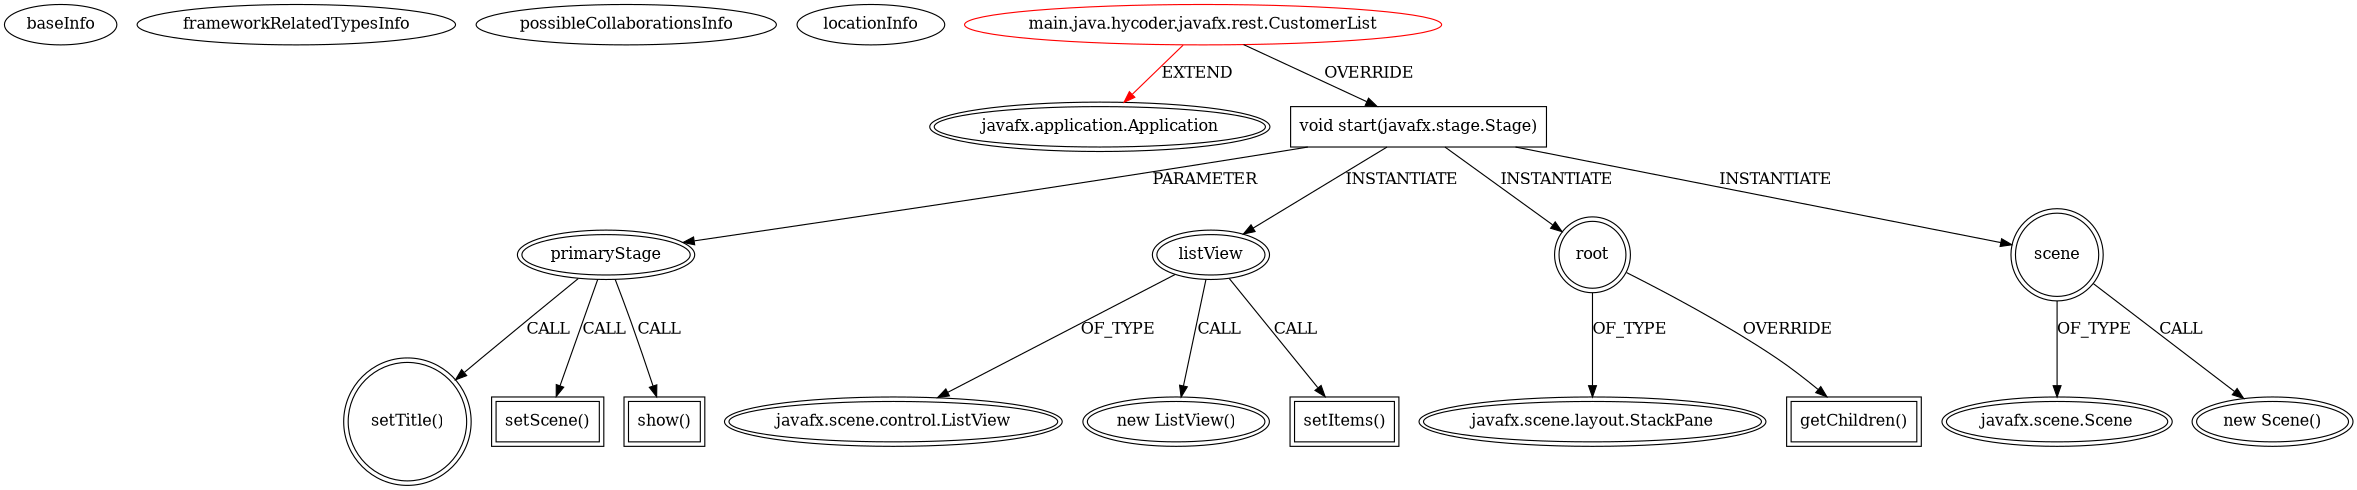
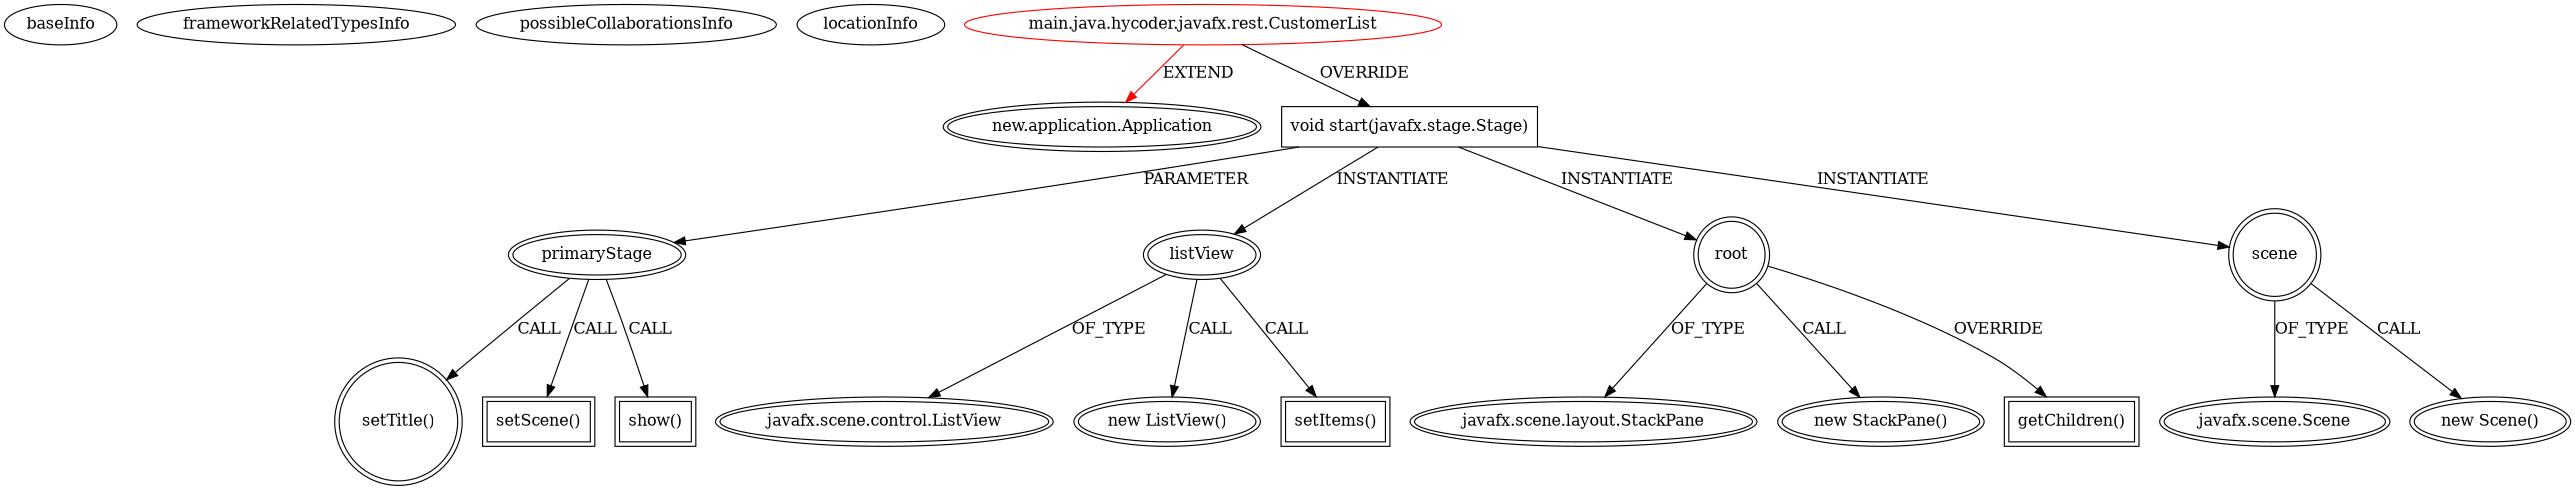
  digraph {
    node [isFrameworkType=true vertexType=INSIDE_CALL peripheries=2]
    baseInfo [category=extension_graph graphId=3068 isAnonymous=false possibleRelation=false isFrameworkType="" vertexType="" peripheries=""]
    frameworkRelatedTypesInfo [0="javafx.application.Application" isFrameworkType="" vertexType="" peripheries=""]
    possibleCollaborationsInfo [isFrameworkType="" vertexType="" peripheries=""]
    locationInfo [contextSignature=CustomerList filePath="/hycoder-javafx-rest-client/javafx-rest-client-master/src/main/java/hycoder/javafx/rest/CustomerList.java" graphId=3068 projectName="hycoder-javafx-rest-client" isFrameworkType="" vertexType="" peripheries=""]
    n5 [color=red isFrameworkType=false label="main.java.hycoder.javafx.rest.CustomerList" vertexType=ROOT_CLIENT_CLASS_DECLARATION peripheries=""]
-   n6 [label="javafx.application.Application" vertexType=FRAMEWORK_CLASS_TYPE]
+   n6 [label="new.application.Application" vertexType=FRAMEWORK_CLASS_TYPE]
    n7 [isFrameworkType=false label="void start(javafx.stage.Stage)" shape=box vertexType=OVERRIDING_METHOD_DECLARATION peripheries=""]
    n8 [label=primaryStage vertexType=PARAMETER_DECLARATION]
    n9 [label=listView shape=ellipse vertexType=VARIABLE_EXPRESION]
    n10 [label=root shape=circle vertexType=VARIABLE_EXPRESION]
    n11 [label=scene shape=circle vertexType=VARIABLE_EXPRESION]
    n12 [label="setTitle()" shape=circle]
    n13 [label="setScene()" shape=box]
    n14 [label="show()" shape=box]
    n15 [label="javafx.scene.control.ListView" vertexType=FRAMEWORK_CLASS_TYPE]
    n16 [label="new ListView()" vertexType=CONSTRUCTOR_CALL]
    n17 [label="setItems()" shape=box]
    n18 [label="javafx.scene.layout.StackPane" vertexType=FRAMEWORK_CLASS_TYPE]
+   n19 [label="new StackPane()" vertexType=CONSTRUCTOR_CALL]
    n20 [label="getChildren()" shape=box]
    n21 [label="javafx.scene.Scene" vertexType=FRAMEWORK_CLASS_TYPE]
    n22 [label="new Scene()" vertexType=CONSTRUCTOR_CALL]
    n5 -> n6 [color=red label=EXTEND]
    n5 -> n7 [label=OVERRIDE]
    n7 -> n8 [label=PARAMETER]
    n7 -> n9 [label=INSTANTIATE]
    n7 -> n10 [label=INSTANTIATE]
    n7 -> n11 [label=INSTANTIATE]
    n8 -> n12 [label=CALL]
    n8 -> n13 [label=CALL]
    n8 -> n14 [label=CALL]
    n9 -> n15 [label=OF_TYPE]
    n9 -> n16 [label=CALL]
    n9 -> n17 [label=CALL]
    n10 -> n18 [label=OF_TYPE]
+   n10 -> n19 [label=CALL]
    n10 -> n20 [label=OVERRIDE]
    n11 -> n21 [label=OF_TYPE]
    n11 -> n22 [label=CALL]
  }
